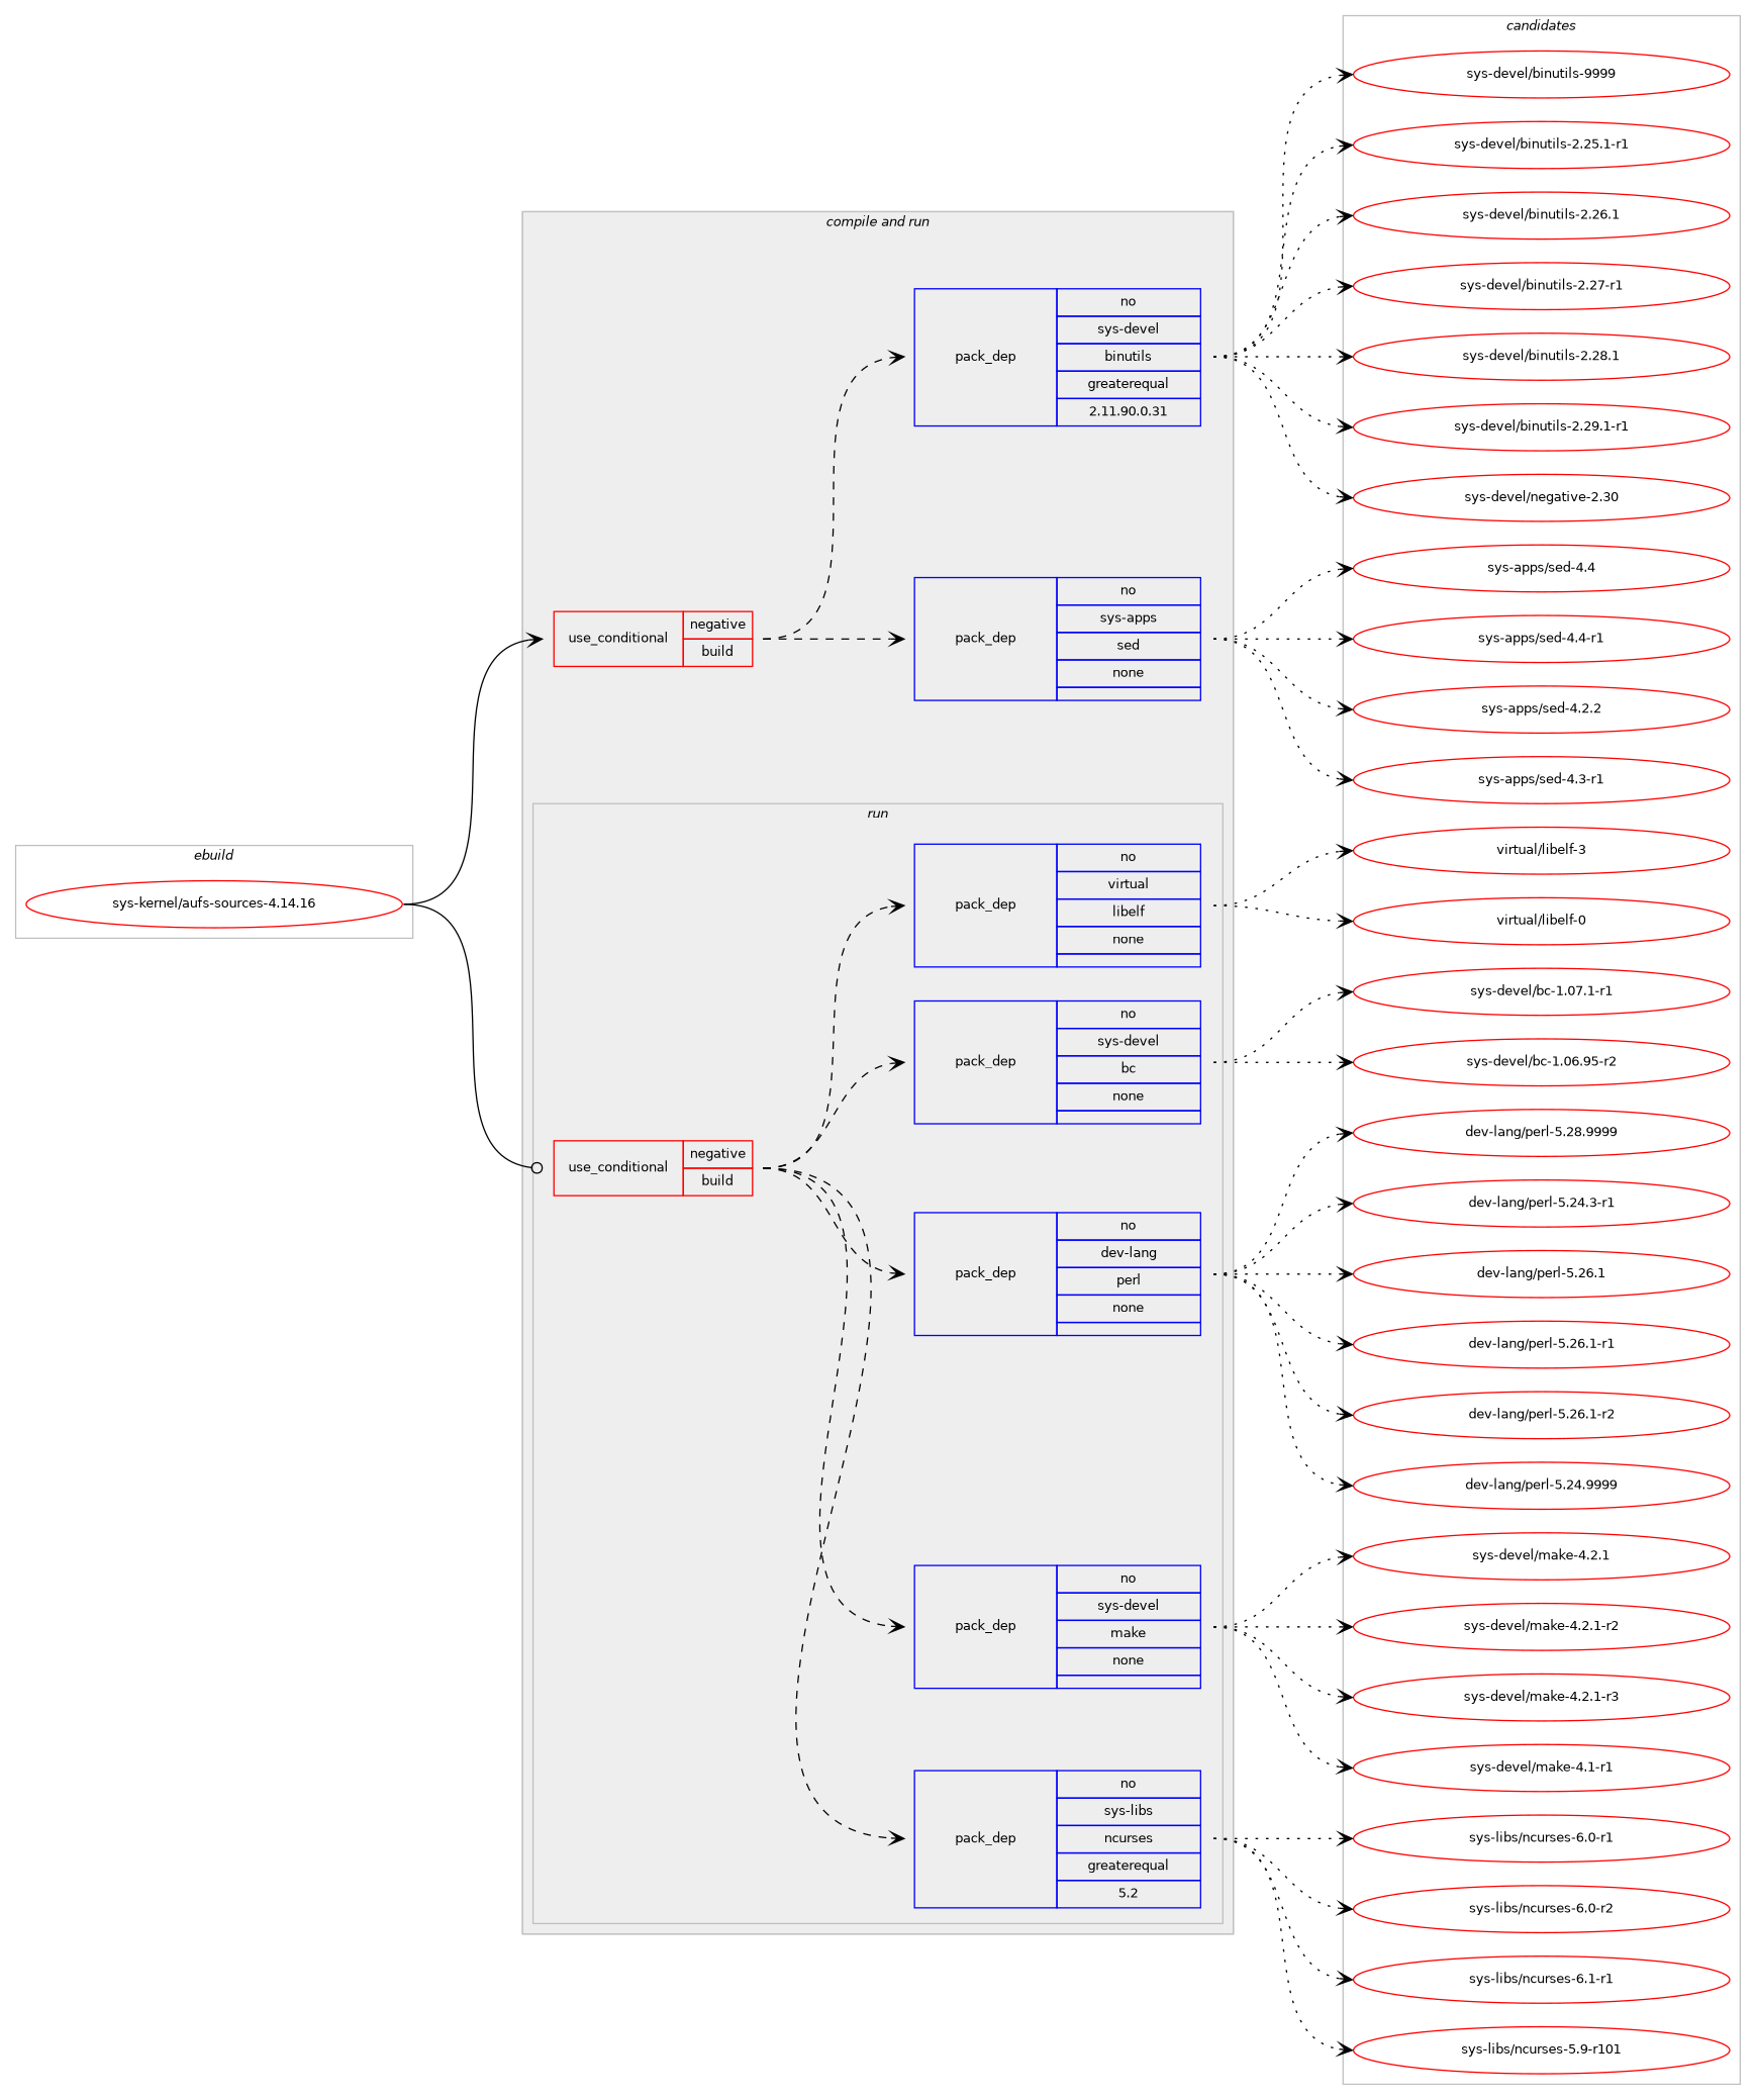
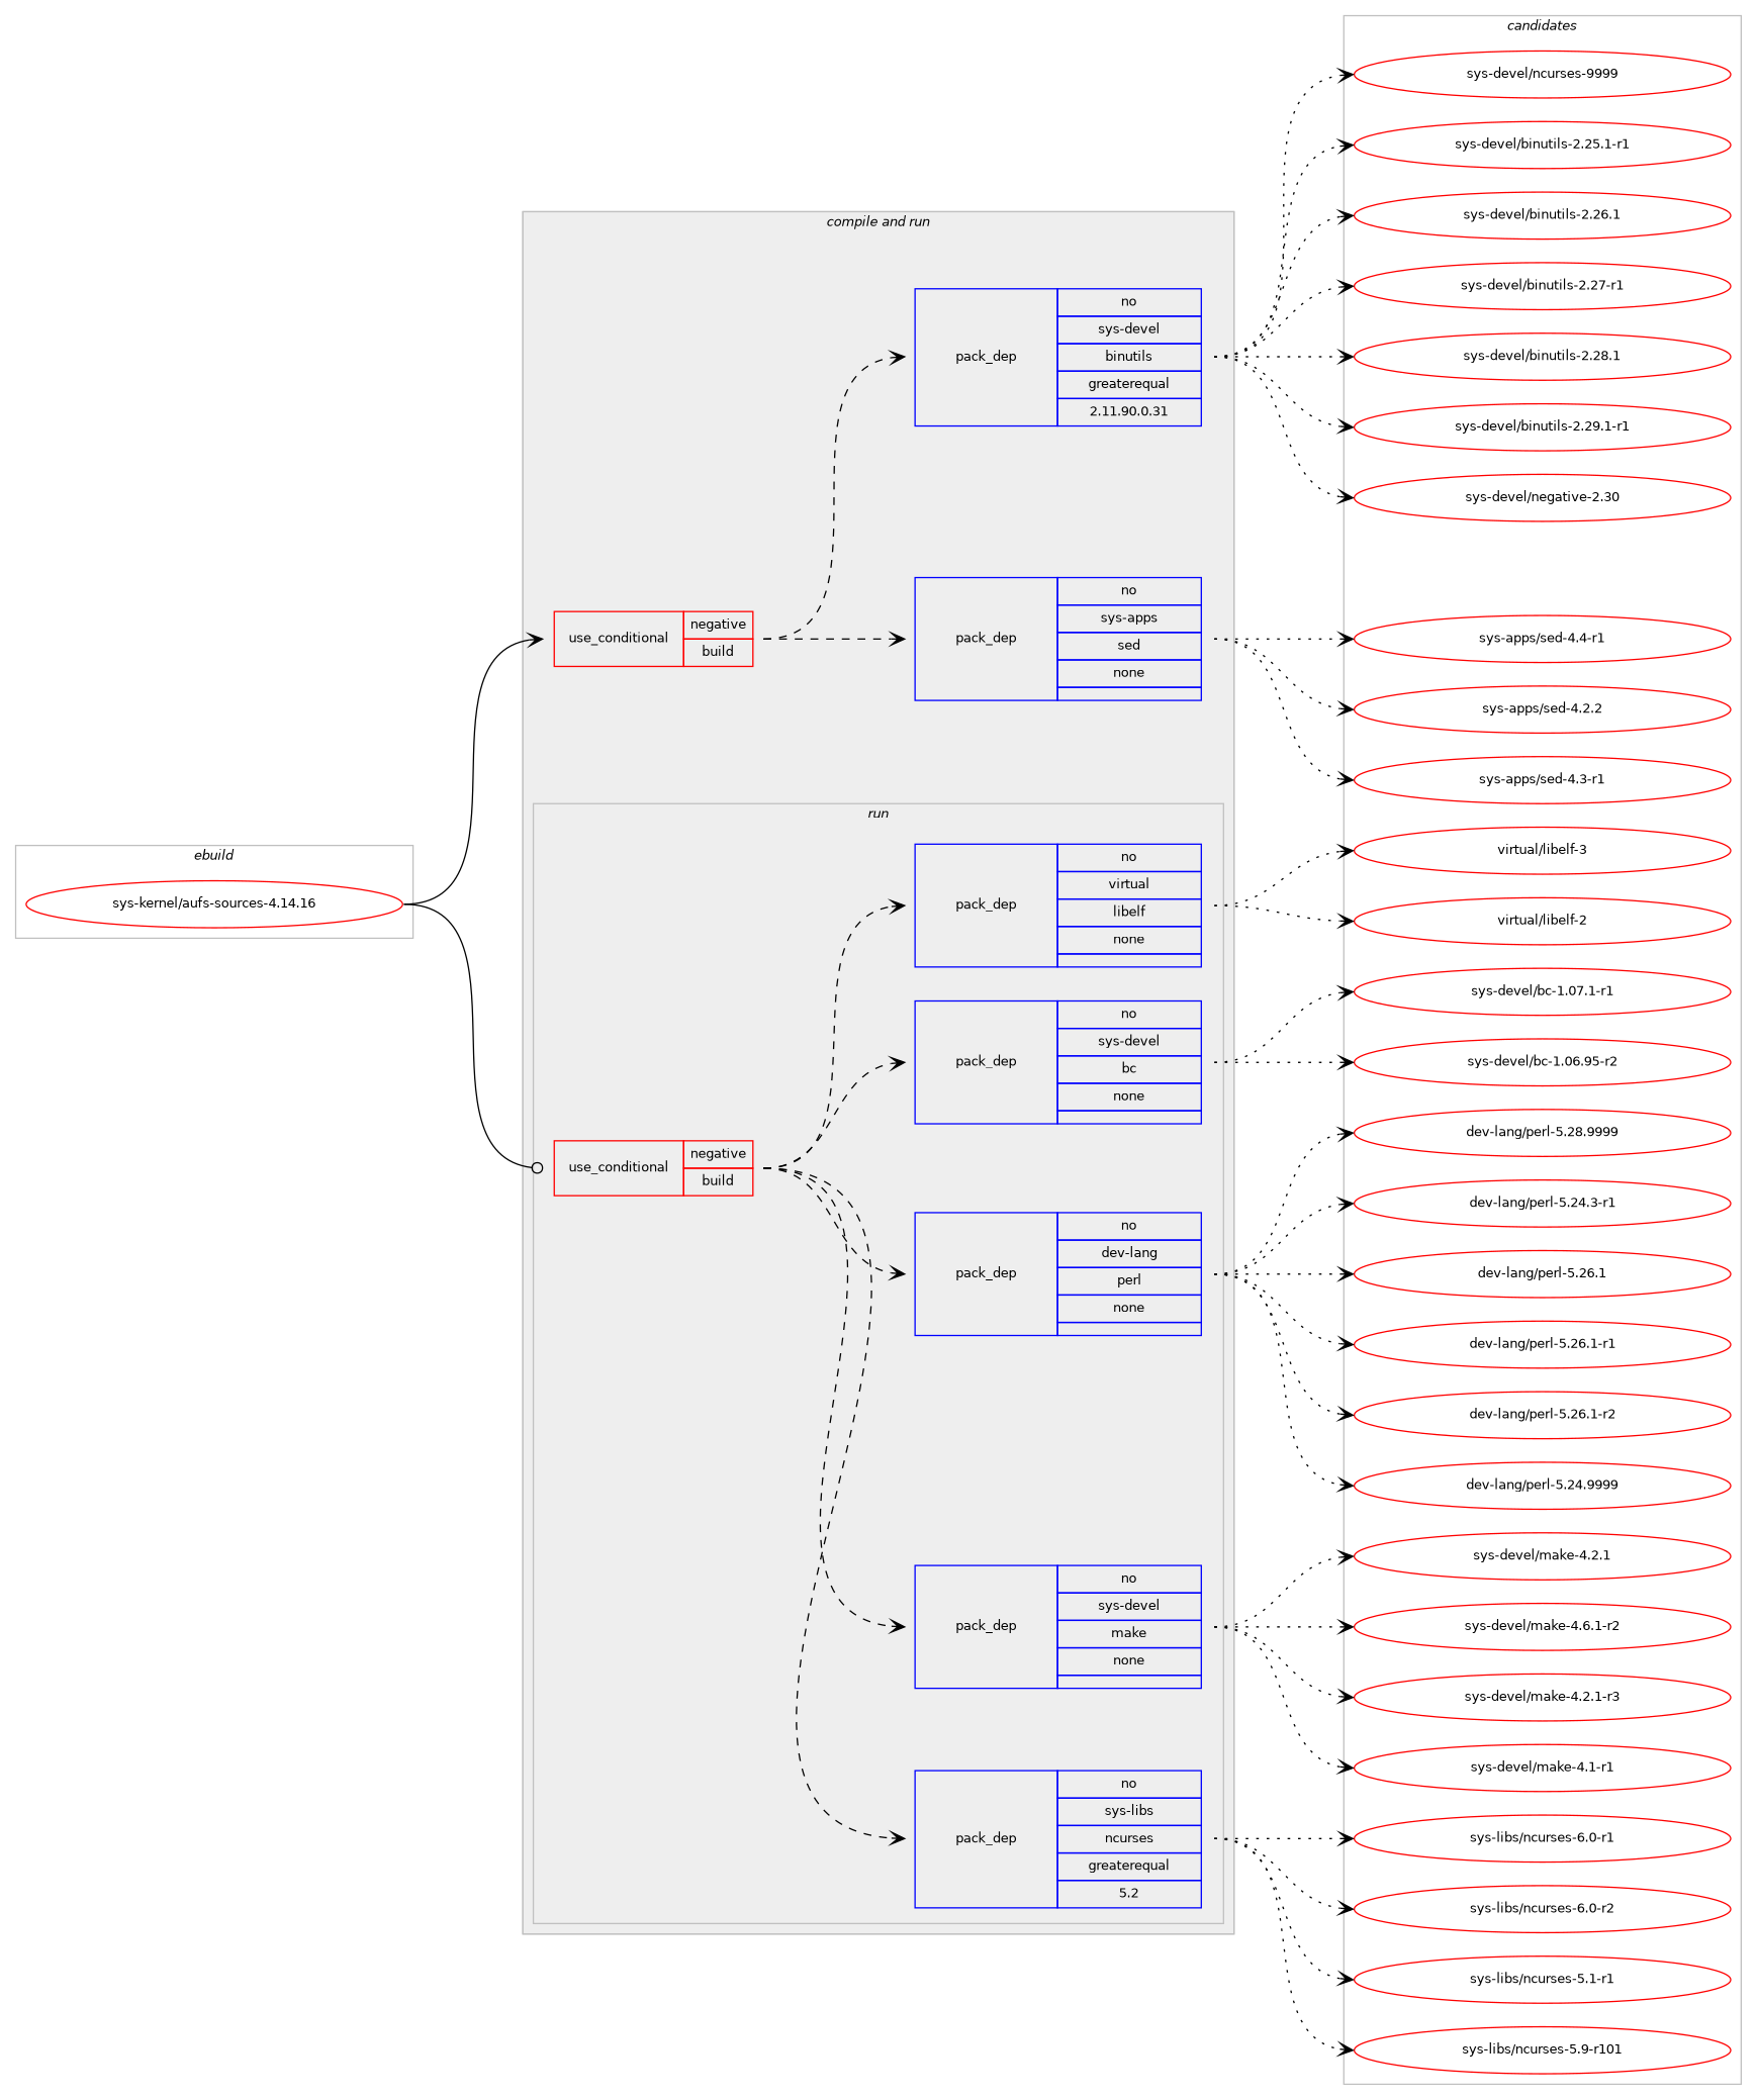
  digraph {
    compound=true
    concentrate=true
    fontname=Helvetica
    fontsize=10
    newrank=true
    rankdir=LR
    ranksep=1.5
    node [color=red fontname=Helvetica fontsize=10]
    edge [arrowhead=vee headport=w style=dotted tailport=e weight=100]
    n1 [label="sys-kernel/aufs-sources-4.14.16" width=4]
    n2 [color=blue label=<<TABLE BORDER="0" CELLBORDER="1" CELLSPACING="0" CELLPADDING="4" WIDTH="220"><TR><TD ROWSPAN="6" CELLPADDING="30">pack_dep</TD></TR><TR><TD WIDTH="110">no</TD></TR><TR><TD>sys-apps</TD></TR><TR><TD>sed</TD></TR><TR><TD>none</TD></TR><TR><TD></TD></TR></TABLE>> shape=none]
    n3 [color=blue label=<<TABLE BORDER="0" CELLBORDER="1" CELLSPACING="0" CELLPADDING="4" WIDTH="220"><TR><TD ROWSPAN="6" CELLPADDING="30">pack_dep</TD></TR><TR><TD WIDTH="110">no</TD></TR><TR><TD>sys-devel</TD></TR><TR><TD>binutils</TD></TR><TR><TD>greaterequal</TD></TR><TR><TD>2.11.90.0.31</TD></TR></TABLE>> shape=none]
    n4 [label=<<TABLE BORDER="0" CELLBORDER="1" CELLSPACING="0" CELLPADDING="4"><TR><TD ROWSPAN="3" CELLPADDING="10">use_conditional</TD></TR><TR><TD>negative</TD></TR><TR><TD>build</TD></TR></TABLE>> shape=none]
    n5 [color=blue label=<<TABLE BORDER="0" CELLBORDER="1" CELLSPACING="0" CELLPADDING="4" WIDTH="220"><TR><TD ROWSPAN="6" CELLPADDING="30">pack_dep</TD></TR><TR><TD WIDTH="110">no</TD></TR><TR><TD>sys-libs</TD></TR><TR><TD>ncurses</TD></TR><TR><TD>greaterequal</TD></TR><TR><TD>5.2</TD></TR></TABLE>> shape=none]
    n6 [color=blue label=<<TABLE BORDER="0" CELLBORDER="1" CELLSPACING="0" CELLPADDING="4" WIDTH="220"><TR><TD ROWSPAN="6" CELLPADDING="30">pack_dep</TD></TR><TR><TD WIDTH="110">no</TD></TR><TR><TD>sys-devel</TD></TR><TR><TD>make</TD></TR><TR><TD>none</TD></TR><TR><TD></TD></TR></TABLE>> shape=none]
    n7 [color=blue label=<<TABLE BORDER="0" CELLBORDER="1" CELLSPACING="0" CELLPADDING="4" WIDTH="220"><TR><TD ROWSPAN="6" CELLPADDING="30">pack_dep</TD></TR><TR><TD WIDTH="110">no</TD></TR><TR><TD>dev-lang</TD></TR><TR><TD>perl</TD></TR><TR><TD>none</TD></TR><TR><TD></TD></TR></TABLE>> shape=none]
    n8 [color=blue label=<<TABLE BORDER="0" CELLBORDER="1" CELLSPACING="0" CELLPADDING="4" WIDTH="220"><TR><TD ROWSPAN="6" CELLPADDING="30">pack_dep</TD></TR><TR><TD WIDTH="110">no</TD></TR><TR><TD>sys-devel</TD></TR><TR><TD>bc</TD></TR><TR><TD>none</TD></TR><TR><TD></TD></TR></TABLE>> shape=none]
    n9 [color=blue label=<<TABLE BORDER="0" CELLBORDER="1" CELLSPACING="0" CELLPADDING="4" WIDTH="220"><TR><TD ROWSPAN="6" CELLPADDING="30">pack_dep</TD></TR><TR><TD WIDTH="110">no</TD></TR><TR><TD>virtual</TD></TR><TR><TD>libelf</TD></TR><TR><TD>none</TD></TR><TR><TD></TD></TR></TABLE>> shape=none]
    n10 [label=<<TABLE BORDER="0" CELLBORDER="1" CELLSPACING="0" CELLPADDING="4"><TR><TD ROWSPAN="3" CELLPADDING="10">use_conditional</TD></TR><TR><TD>negative</TD></TR><TR><TD>build</TD></TR></TABLE>> shape=none]
    n11 [label="sys-apps/sed-4.2.2" width=4]
    n12 [label="sys-apps/sed-4.3-r1" width=4]
-   n13 [label="sys-apps/sed-4.4" width=4]
    n14 [label="sys-apps/sed-4.4-r1" width=4]
    n15 [label="sys-devel/binutils-2.25.1-r1" width=4]
    n16 [label="sys-devel/binutils-2.26.1" width=4]
    n17 [label="sys-devel/binutils-2.27-r1" width=4]
    n18 [label="sys-devel/binutils-2.28.1" width=4]
    n19 [label="sys-devel/binutils-2.29.1-r1" width=4]
    n20 [label="sys-devel/negative-2.30" width=4]
-   n21 [label="sys-devel/binutils-9999" width=4]
+   n21 [label="sys-devel/ncurses-9999" width=4]
    n22 [label="sys-libs/ncurses-5.9-r101" width=4]
    n23 [label="sys-libs/ncurses-6.0-r1" width=4]
    n24 [label="sys-libs/ncurses-6.0-r2" width=4]
-   n25 [label="sys-libs/ncurses-6.1-r1" width=4]
+   n25 [label="sys-libs/ncurses-5.1-r1" width=4]
    n26 [label="sys-devel/make-4.1-r1" width=4]
    n27 [label="sys-devel/make-4.2.1" width=4]
-   n28 [label="sys-devel/make-4.2.1-r2" width=4]
+   n28 [label="sys-devel/make-4.6.1-r2" width=4]
    n29 [label="sys-devel/make-4.2.1-r3" width=4]
    n30 [label="dev-lang/perl-5.24.3-r1" width=4]
    n31 [label="dev-lang/perl-5.26.1" width=4]
    n32 [label="dev-lang/perl-5.26.1-r1" width=4]
    n33 [label="dev-lang/perl-5.26.1-r2" width=4]
    n34 [label="dev-lang/perl-5.24.9999" width=4]
    n35 [label="dev-lang/perl-5.28.9999" width=4]
    n36 [label="sys-devel/bc-1.06.95-r2" width=4]
    n37 [label="sys-devel/bc-1.07.1-r1" width=4]
-   n38 [label="virtual/libelf-0" width=4]
+   n38 [label="virtual/libelf-2" width=4]
    n39 [label="virtual/libelf-3" width=4]
    subgraph cluster_1 {
      color=gray
      label=<<i>ebuild</i>>
      rank=same
      n1
    }
    subgraph cluster_2 {
      color=gray
      label=<<i>dependencies</i>>
      subgraph cluster_3 {
        color=gray
        fillcolor="#eeeeee"
        label=<<i>compile</i>>
        style=filled
        subgraph sub_4 {
          color=gray
          fillcolor="#eeeeee"
          label=<<i>compile</i>>
          style=filled
          n4
          subgraph sub_5 {
            color=gray
            fillcolor="#eeeeee"
            label=<<i>compile</i>>
            style=filled
            n2
          }
          subgraph sub_6 {
            color=gray
            fillcolor="#eeeeee"
            label=<<i>compile</i>>
            style=filled
            n3
          }
        }
      }
      subgraph cluster_7 {
        color=gray
        fillcolor="#eeeeee"
        label=<<i>compile and run</i>>
        style=filled
      }
      subgraph cluster_8 {
        color=gray
        fillcolor="#eeeeee"
        label=<<i>run</i>>
        style=filled
        subgraph sub_9 {
          color=gray
          fillcolor="#eeeeee"
          label=<<i>run</i>>
          style=filled
          n10
          subgraph sub_10 {
            color=gray
            fillcolor="#eeeeee"
            label=<<i>run</i>>
            style=filled
            n5
          }
          subgraph sub_11 {
            color=gray
            fillcolor="#eeeeee"
            label=<<i>run</i>>
            style=filled
            n6
          }
          subgraph sub_12 {
            color=gray
            fillcolor="#eeeeee"
            label=<<i>run</i>>
            style=filled
            n7
          }
          subgraph sub_13 {
            color=gray
            fillcolor="#eeeeee"
            label=<<i>run</i>>
            style=filled
            n8
          }
          subgraph sub_14 {
            color=gray
            fillcolor="#eeeeee"
            label=<<i>run</i>>
            style=filled
            n9
          }
        }
      }
    }
    subgraph cluster_15 {
      color=gray
      label=<<i>candidates</i>>
      rank=same
      subgraph sub_16 {
        color=black
        label=<<i>candidates</i>>
        nodesep=1
        rank=same
        n11
        n12
-       n13
        n14
      }
      subgraph sub_17 {
        color=black
        label=<<i>candidates</i>>
        nodesep=1
        rank=same
        n15
        n16
        n17
        n18
        n19
        n20
        n21
      }
      subgraph sub_18 {
        color=black
        label=<<i>candidates</i>>
        nodesep=1
        rank=same
        n22
        n23
        n24
        n25
      }
      subgraph sub_19 {
        color=black
        label=<<i>candidates</i>>
        nodesep=1
        rank=same
        n26
        n27
        n28
        n29
      }
      subgraph sub_20 {
        color=black
        label=<<i>candidates</i>>
        nodesep=1
        rank=same
        n30
        n31
        n32
        n33
        n34
        n35
      }
      subgraph sub_21 {
        color=black
        label=<<i>candidates</i>>
        nodesep=1
        rank=same
        n36
        n37
      }
      subgraph sub_22 {
        color=black
        label=<<i>candidates</i>>
        nodesep=1
        rank=same
        n38
        n39
      }
    }
    n1 -> n4 [style=solid weight=20]
    n1 -> n10 [arrowhead=odot style=solid weight=20]
    n2 -> n11
    n2 -> n12
-   n2 -> n13
    n2 -> n14
    n3 -> n15
    n3 -> n16
    n3 -> n17
    n3 -> n18
    n3 -> n19
    n3 -> n20
    n3 -> n21
    n4 -> n2 [style=dashed weight=20]
    n4 -> n3 [style=dashed weight=20]
    n5 -> n22
    n5 -> n23
    n5 -> n24
    n5 -> n25
    n6 -> n26
    n6 -> n27
    n6 -> n28
    n6 -> n29
    n7 -> n30
    n7 -> n31
    n7 -> n32
    n7 -> n33
    n7 -> n34
    n7 -> n35
    n8 -> n36
    n8 -> n37
    n9 -> n38
    n9 -> n39
    n10 -> n5 [style=dashed weight=20]
    n10 -> n6 [style=dashed weight=20]
    n10 -> n7 [style=dashed weight=20]
    n10 -> n8 [style=dashed weight=20]
    n10 -> n9 [style=dashed weight=20]
  }
